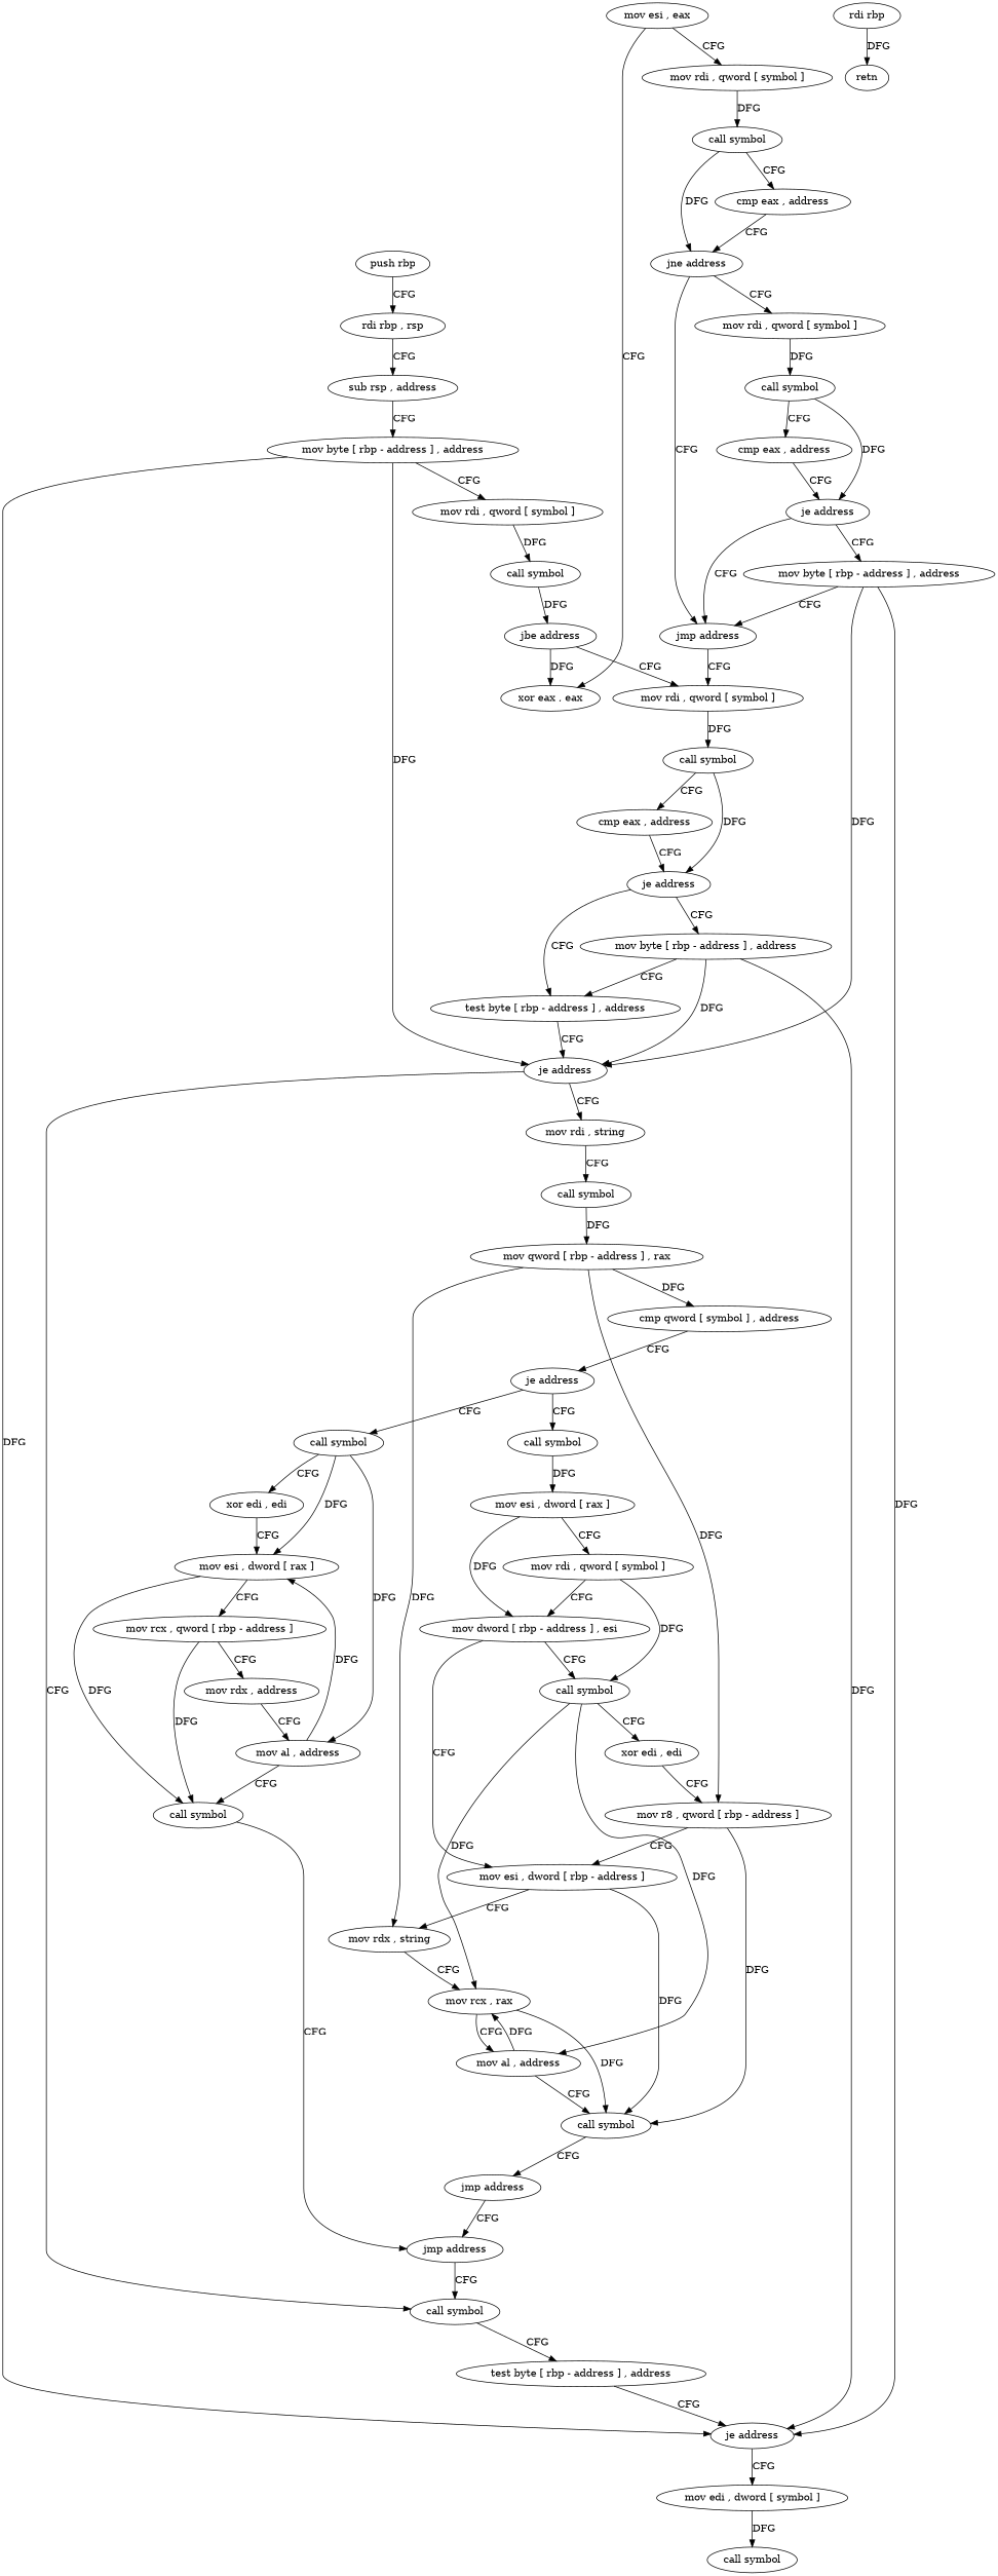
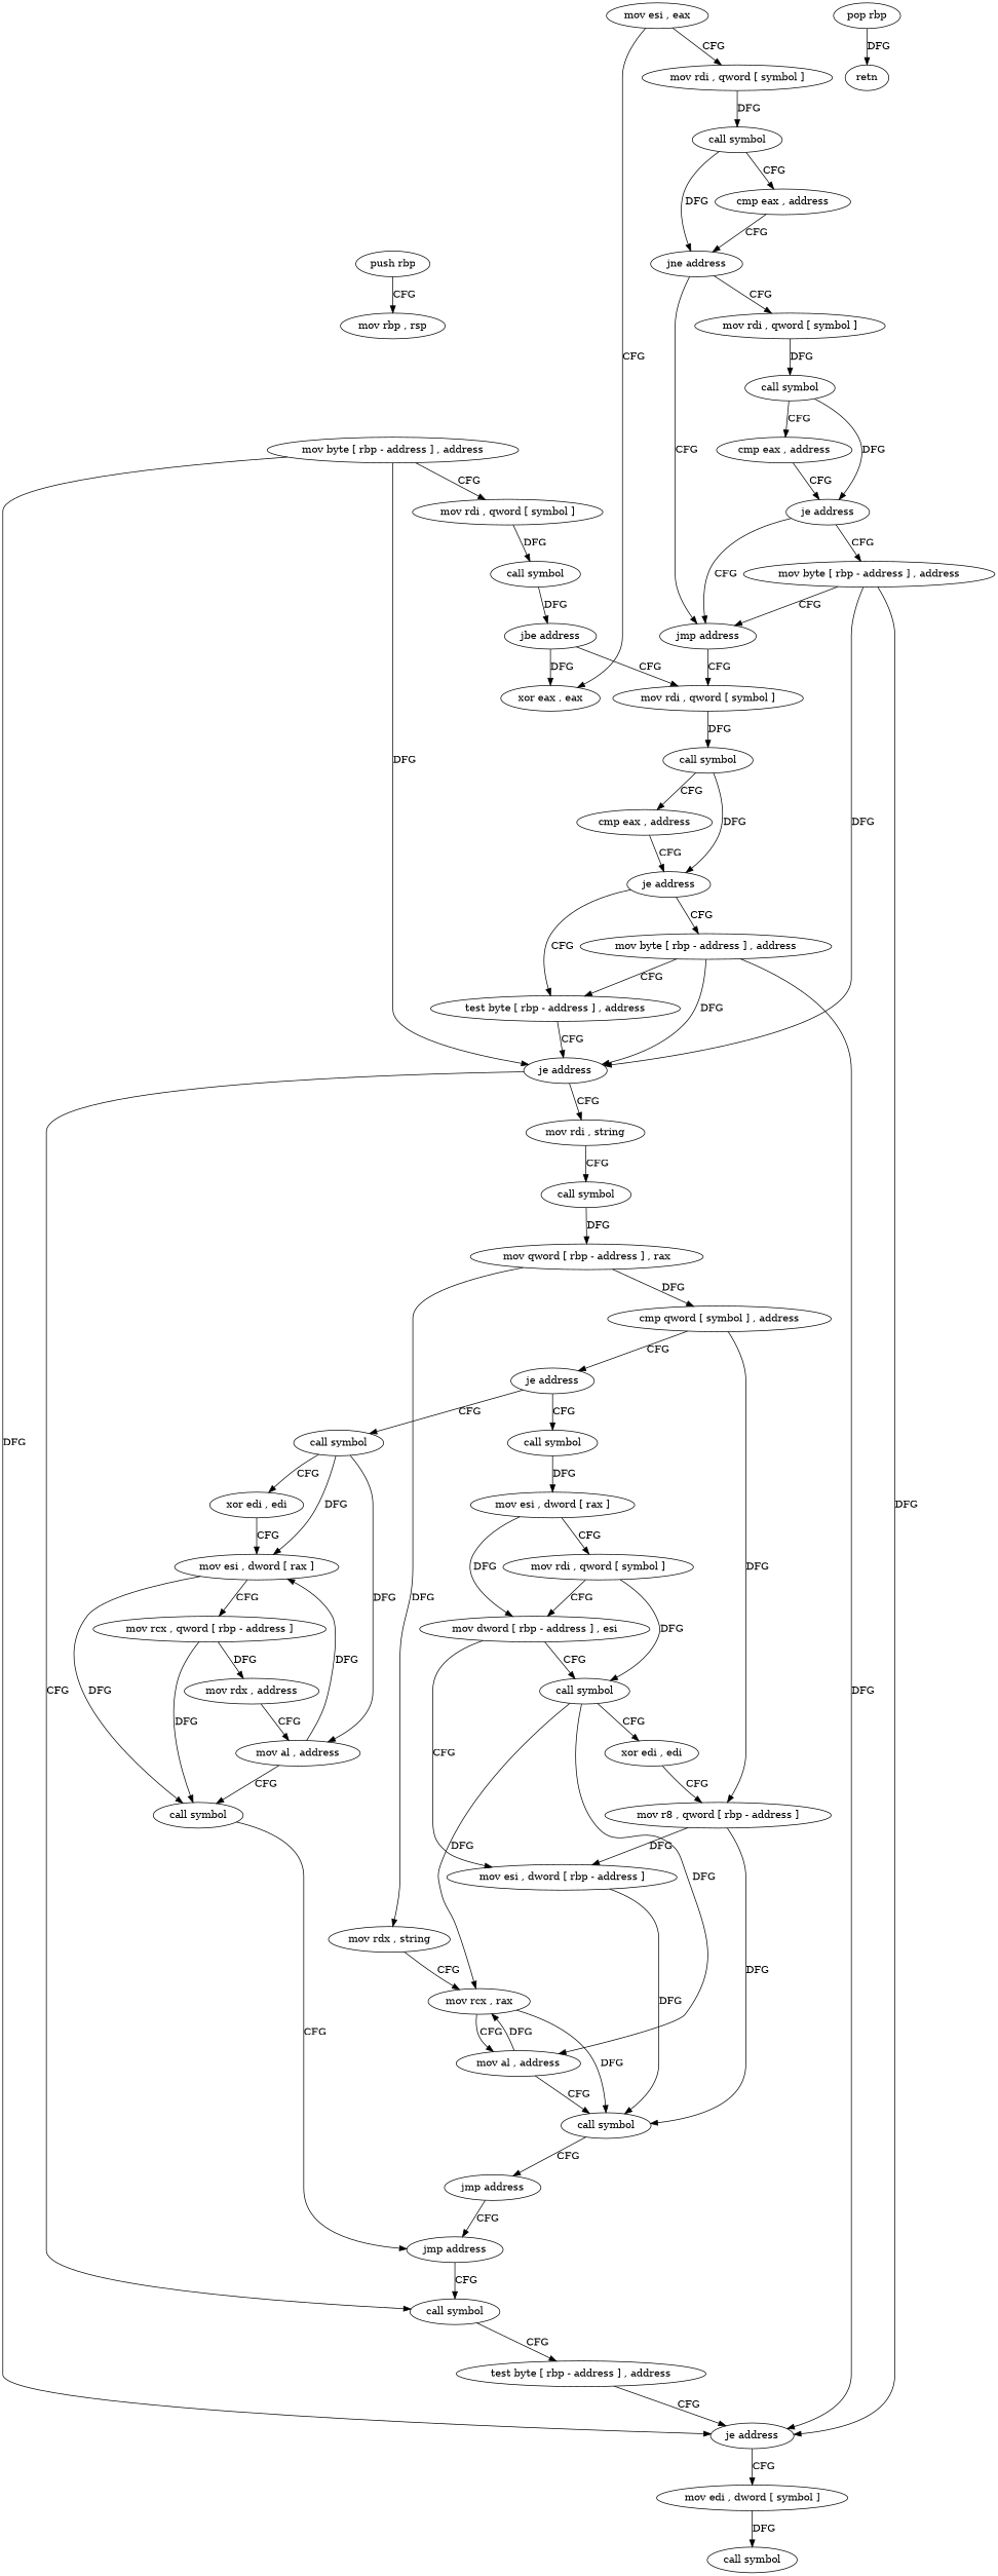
  digraph {
    n1 [label="push rbp"]
-   n2 [label="rdi rbp , rsp"]
-   n3 [label="sub rsp , address"]
+   n2 [label="mov rbp , rsp"]
    n4 [label="mov byte [ rbp - address ] , address"]
    n5 [label="mov rdi , qword [ symbol ]"]
    n6 [label="je address"]
    n7 [label="je address"]
    n8 [label="call symbol"]
    n9 [label="call symbol"]
    n10 [label="mov rdi , string"]
    n11 [label="mov edi , dword [ symbol ]"]
    n12 [label="jbe address"]
    n13 [label="mov rdi , qword [ symbol ]"]
    n14 [label="xor eax , eax"]
    n15 [label="call symbol"]
    n16 [label="cmp eax , address"]
    n17 [label="je address"]
    n18 [label="mov esi , eax"]
    n19 [label="mov rdi , qword [ symbol ]"]
    n20 [label="test byte [ rbp - address ] , address"]
    n21 [label="mov byte [ rbp - address ] , address"]
    n22 [label="call symbol"]
    n23 [label="cmp eax , address"]
    n24 [label="jne address"]
    n25 [label="jmp address"]
    n26 [label="mov rdi , qword [ symbol ]"]
    n27 [label="call symbol"]
    n28 [label="cmp eax , address"]
    n29 [label="je address"]
    n30 [label="test byte [ rbp - address ] , address"]
    n31 [label="call symbol"]
    n32 [label="mov qword [ rbp - address ] , rax"]
    n33 [label="mov byte [ rbp - address ] , address"]
    n34 [label="call symbol"]
-   n35 [label="rdi rbp"]
+   n35 [label="pop rbp"]
    n36 [label=retn]
    n37 [label="cmp qword [ symbol ] , address"]
    n38 [label="mov r8 , qword [ rbp - address ]"]
    n39 [label="mov rdx , string"]
    n40 [label="je address"]
    n41 [label="mov rcx , qword [ rbp - address ]"]
    n42 [label="call symbol"]
    n43 [label="mov rdx , address"]
    n44 [label="mov esi , dword [ rbp - address ]"]
    n45 [label="call symbol"]
    n46 [label="call symbol"]
    n47 [label="call symbol"]
    n48 [label="xor edi , edi"]
    n49 [label="mov esi , dword [ rax ]"]
    n50 [label="mov al , address"]
    n51 [label="mov esi , dword [ rax ]"]
    n52 [label="mov rdi , qword [ symbol ]"]
    n53 [label="mov dword [ rbp - address ] , esi"]
    n54 [label="jmp address"]
    n55 [label="call symbol"]
    n56 [label="xor edi , edi"]
    n57 [label="mov rcx , rax"]
    n58 [label="mov al , address"]
    n59 [label="jmp address"]
    n1 -> n2 [label=CFG]
-   n2 -> n3 [label=CFG]
-   n3 -> n4 [label=CFG]
    n4 -> n5 [label=CFG]
    n4 -> n6 [label=DFG]
    n4 -> n7 [label=DFG]
    n5 -> n8 [label=DFG]
    n6 -> n9 [label=CFG]
    n6 -> n10 [label=CFG]
    n7 -> n11 [label=CFG]
    n8 -> n12 [label=DFG]
    n9 -> n30 [label=CFG]
    n10 -> n31 [label=CFG]
    n11 -> n34 [label=DFG]
    n12 -> n13 [label=CFG]
    n12 -> n14 [label=DFG]
    n13 -> n15 [label=DFG]
    n15 -> n16 [label=CFG]
    n15 -> n17 [label=DFG]
    n16 -> n17 [label=CFG]
    n17 -> n20 [label=CFG]
    n17 -> n21 [label=CFG]
    n18 -> n14 [label=CFG]
    n18 -> n19 [label=CFG]
    n19 -> n22 [label=DFG]
    n20 -> n6 [label=CFG]
    n21 -> n6 [label=DFG]
    n21 -> n7 [label=DFG]
    n21 -> n20 [label=CFG]
    n22 -> n23 [label=CFG]
    n22 -> n24 [label=DFG]
    n23 -> n24 [label=CFG]
    n24 -> n25 [label=CFG]
    n24 -> n26 [label=CFG]
    n25 -> n13 [label=CFG]
    n26 -> n27 [label=DFG]
    n27 -> n28 [label=CFG]
    n27 -> n29 [label=DFG]
    n28 -> n29 [label=CFG]
    n29 -> n25 [label=CFG]
    n29 -> n33 [label=CFG]
    n30 -> n7 [label=CFG]
    n31 -> n32 [label=DFG]
    n32 -> n37 [label=DFG]
-   n32 -> n38 [label=DFG]
+   n37 -> n38 [label=DFG]
    n32 -> n39 [label=DFG]
    n33 -> n6 [label=DFG]
    n33 -> n7 [label=DFG]
    n33 -> n25 [label=CFG]
    n35 -> n36 [label=DFG]
    n37 -> n40 [label=CFG]
-   n38 -> n44 [label=CFG]
+   n38 -> n44 [label=DFG]
    n38 -> n45 [label=DFG]
    n39 -> n57 [label=CFG]
    n40 -> n46 [label=CFG]
    n40 -> n47 [label=CFG]
    n41 -> n42 [label=DFG]
-   n41 -> n43 [label=CFG]
+   n41 -> n43 [label=DFG]
    n42 -> n54 [label=CFG]
    n43 -> n50 [label=CFG]
-   n44 -> n39 [label=CFG]
    n44 -> n45 [label=DFG]
    n45 -> n59 [label=CFG]
    n46 -> n48 [label=CFG]
    n46 -> n49 [label=DFG]
    n46 -> n50 [label=DFG]
    n47 -> n51 [label=DFG]
    n48 -> n49 [label=CFG]
    n49 -> n41 [label=CFG]
    n49 -> n42 [label=DFG]
    n50 -> n42 [label=CFG]
    n50 -> n49 [label=DFG]
    n51 -> n52 [label=CFG]
    n51 -> n53 [label=DFG]
    n52 -> n53 [label=CFG]
    n52 -> n55 [label=DFG]
    n53 -> n44 [label=CFG]
    n53 -> n55 [label=CFG]
    n54 -> n9 [label=CFG]
    n55 -> n56 [label=CFG]
    n55 -> n57 [label=DFG]
    n55 -> n58 [label=DFG]
    n56 -> n38 [label=CFG]
    n57 -> n45 [label=DFG]
    n57 -> n58 [label=CFG]
    n58 -> n45 [label=CFG]
    n58 -> n57 [label=DFG]
    n59 -> n54 [label=CFG]
  }
